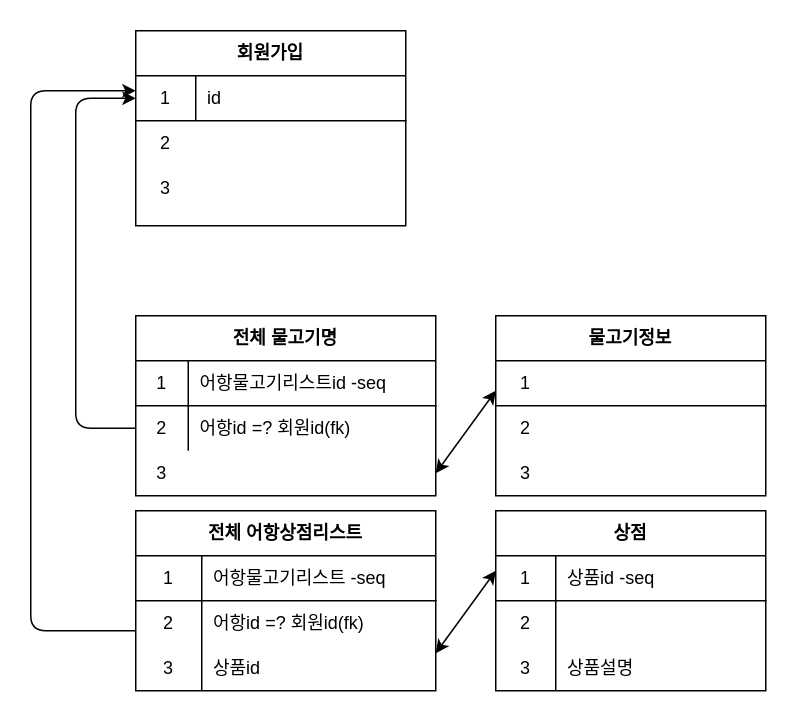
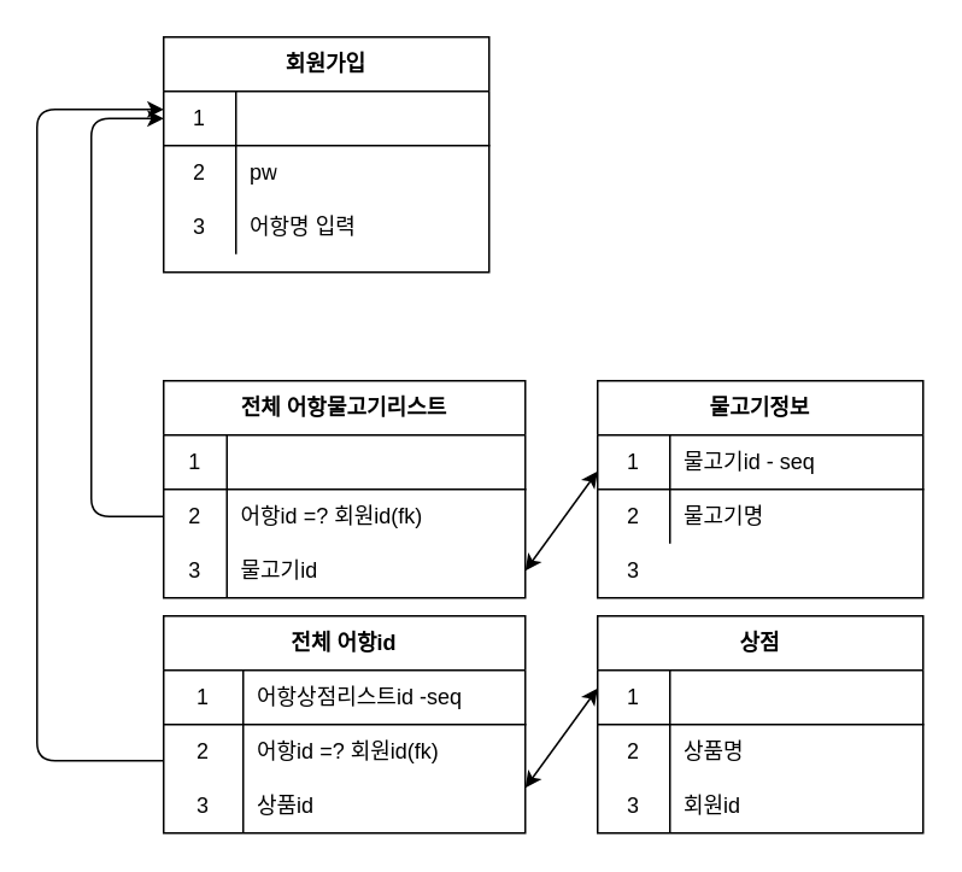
  <mxCell id="0" />
  <mxCell id="1" parent="0" />
  <mxCell id="2" value="" style="group" parent="1" vertex="1" connectable="0"><mxGeometry x="90" y="210" width="200" height="120" as="geometry" /></mxCell>
- <mxCell id="3" value="전체 물고기명" style="shape=table;html=1;whiteSpace=wrap;startSize=30;container=1;collapsible=0;childLayout=tableLayout;fixedRows=1;rowLines=0;fontStyle=1;align=center;" parent="2" vertex="1"><mxGeometry width="200" height="120" as="geometry" /></mxCell>
+ <mxCell id="3" value="전체 어항물고기리스트" style="shape=table;html=1;whiteSpace=wrap;startSize=30;container=1;collapsible=0;childLayout=tableLayout;fixedRows=1;rowLines=0;fontStyle=1;align=center;" parent="2" vertex="1"><mxGeometry width="200" height="120" as="geometry" /></mxCell>
  <mxCell id="4" value="" style="shape=partialRectangle;html=1;whiteSpace=wrap;collapsible=0;dropTarget=0;pointerEvents=0;fillColor=none;top=0;left=0;bottom=1;right=0;points=[[0,0.5],[1,0.5]];portConstraint=eastwest;" parent="3" vertex="1"><mxGeometry y="30" width="200" height="30" as="geometry" /></mxCell>
  <mxCell id="5" value="1" style="shape=partialRectangle;html=1;whiteSpace=wrap;connectable=0;fillColor=none;top=0;left=0;bottom=0;right=0;overflow=hidden;" parent="4" vertex="1"><mxGeometry width="35" height="30" as="geometry" /></mxCell>
- <mxCell id="6" value="어항물고기리스트id -seq" style="shape=partialRectangle;html=1;whiteSpace=wrap;connectable=0;fillColor=none;top=0;left=0;bottom=0;right=0;align=left;spacingLeft=6;overflow=hidden;" parent="4" vertex="1"><mxGeometry x="35" width="165" height="30" as="geometry" /></mxCell>
  <mxCell id="7" value="" style="shape=partialRectangle;html=1;whiteSpace=wrap;collapsible=0;dropTarget=0;pointerEvents=0;fillColor=none;top=0;left=0;bottom=0;right=0;points=[[0,0.5],[1,0.5]];portConstraint=eastwest;" parent="3" vertex="1"><mxGeometry y="60" width="200" height="30" as="geometry" /></mxCell>
  <mxCell id="8" value="2" style="shape=partialRectangle;html=1;whiteSpace=wrap;connectable=0;fillColor=none;top=0;left=0;bottom=0;right=0;overflow=hidden;" parent="7" vertex="1"><mxGeometry width="35" height="30" as="geometry" /></mxCell>
  <mxCell id="9" value="어항id =? 회원id(fk)" style="shape=partialRectangle;html=1;whiteSpace=wrap;connectable=0;fillColor=none;top=0;left=0;bottom=0;right=0;align=left;spacingLeft=6;overflow=hidden;" parent="7" vertex="1"><mxGeometry x="35" width="165" height="30" as="geometry" /></mxCell>
  <mxCell id="10" value="" style="shape=partialRectangle;html=1;whiteSpace=wrap;collapsible=0;dropTarget=0;pointerEvents=0;fillColor=none;top=0;left=0;bottom=0;right=0;points=[[0,0.5],[1,0.5]];portConstraint=eastwest;" parent="3" vertex="1"><mxGeometry y="90" width="200" height="30" as="geometry" /></mxCell>
  <mxCell id="11" value="3" style="shape=partialRectangle;html=1;whiteSpace=wrap;connectable=0;fillColor=none;top=0;left=0;bottom=0;right=0;overflow=hidden;" parent="10" vertex="1"><mxGeometry width="35" height="30" as="geometry" /></mxCell>
+ <mxCell id="12" value="물고기id" style="shape=partialRectangle;html=1;whiteSpace=wrap;connectable=0;fillColor=none;top=0;left=0;bottom=0;right=0;align=left;spacingLeft=6;overflow=hidden;" parent="10" vertex="1"><mxGeometry x="35" width="165" height="30" as="geometry" /></mxCell>
  <mxCell id="13" value="" style="group" parent="1" vertex="1" connectable="0"><mxGeometry x="330" y="340" width="180" height="120" as="geometry" /></mxCell>
  <mxCell id="14" value="상점" style="shape=table;html=1;whiteSpace=wrap;startSize=30;container=1;collapsible=0;childLayout=tableLayout;fixedRows=1;rowLines=0;fontStyle=1;align=center;" parent="13" vertex="1"><mxGeometry width="180" height="120" as="geometry" /></mxCell>
  <mxCell id="15" value="" style="shape=partialRectangle;html=1;whiteSpace=wrap;collapsible=0;dropTarget=0;pointerEvents=0;fillColor=none;top=0;left=0;bottom=1;right=0;points=[[0,0.5],[1,0.5]];portConstraint=eastwest;" parent="14" vertex="1"><mxGeometry y="30" width="180" height="30" as="geometry" /></mxCell>
  <mxCell id="16" value="1" style="shape=partialRectangle;html=1;whiteSpace=wrap;connectable=0;fillColor=none;top=0;left=0;bottom=0;right=0;overflow=hidden;" parent="15" vertex="1"><mxGeometry width="40" height="30" as="geometry" /></mxCell>
- <mxCell id="17" value="상품id -seq" style="shape=partialRectangle;html=1;whiteSpace=wrap;connectable=0;fillColor=none;top=0;left=0;bottom=0;right=0;align=left;spacingLeft=6;overflow=hidden;" parent="15" vertex="1"><mxGeometry x="40" width="140" height="30" as="geometry" /></mxCell>
  <mxCell id="18" value="" style="shape=partialRectangle;html=1;whiteSpace=wrap;collapsible=0;dropTarget=0;pointerEvents=0;fillColor=none;top=0;left=0;bottom=0;right=0;points=[[0,0.5],[1,0.5]];portConstraint=eastwest;" parent="14" vertex="1"><mxGeometry y="60" width="180" height="30" as="geometry" /></mxCell>
  <mxCell id="19" value="2" style="shape=partialRectangle;html=1;whiteSpace=wrap;connectable=0;fillColor=none;top=0;left=0;bottom=0;right=0;overflow=hidden;" parent="18" vertex="1"><mxGeometry width="40" height="30" as="geometry" /></mxCell>
+ <mxCell id="20" value="상품명" style="shape=partialRectangle;html=1;whiteSpace=wrap;connectable=0;fillColor=none;top=0;left=0;bottom=0;right=0;align=left;spacingLeft=6;overflow=hidden;" parent="18" vertex="1"><mxGeometry x="40" width="140" height="30" as="geometry" /></mxCell>
  <mxCell id="21" value="" style="shape=partialRectangle;html=1;whiteSpace=wrap;collapsible=0;dropTarget=0;pointerEvents=0;fillColor=none;top=0;left=0;bottom=0;right=0;points=[[0,0.5],[1,0.5]];portConstraint=eastwest;" parent="14" vertex="1"><mxGeometry y="90" width="180" height="30" as="geometry" /></mxCell>
  <mxCell id="22" value="3" style="shape=partialRectangle;html=1;whiteSpace=wrap;connectable=0;fillColor=none;top=0;left=0;bottom=0;right=0;overflow=hidden;" parent="21" vertex="1"><mxGeometry width="40" height="30" as="geometry" /></mxCell>
- <mxCell id="23" value="상품설명" style="shape=partialRectangle;html=1;whiteSpace=wrap;connectable=0;fillColor=none;top=0;left=0;bottom=0;right=0;align=left;spacingLeft=6;overflow=hidden;" parent="21" vertex="1"><mxGeometry x="40" width="140" height="30" as="geometry" /></mxCell>
+ <mxCell id="23" value="회원id" style="shape=partialRectangle;html=1;whiteSpace=wrap;connectable=0;fillColor=none;top=0;left=0;bottom=0;right=0;align=left;spacingLeft=6;overflow=hidden;" parent="21" vertex="1"><mxGeometry x="40" width="140" height="30" as="geometry" /></mxCell>
  <mxCell id="24" value="" style="group" parent="1" vertex="1" connectable="0"><mxGeometry x="330" y="210" width="180" height="120" as="geometry" /></mxCell>
  <mxCell id="25" value="물고기정보" style="shape=table;html=1;whiteSpace=wrap;startSize=30;container=1;collapsible=0;childLayout=tableLayout;fixedRows=1;rowLines=0;fontStyle=1;align=center;" parent="24" vertex="1"><mxGeometry width="180" height="120" as="geometry" /></mxCell>
  <mxCell id="26" value="" style="shape=partialRectangle;html=1;whiteSpace=wrap;collapsible=0;dropTarget=0;pointerEvents=0;fillColor=none;top=0;left=0;bottom=1;right=0;points=[[0,0.5],[1,0.5]];portConstraint=eastwest;" parent="25" vertex="1"><mxGeometry y="30" width="180" height="30" as="geometry" /></mxCell>
  <mxCell id="27" value="1" style="shape=partialRectangle;html=1;whiteSpace=wrap;connectable=0;fillColor=none;top=0;left=0;bottom=0;right=0;overflow=hidden;" parent="26" vertex="1"><mxGeometry width="40" height="30" as="geometry" /></mxCell>
+ <mxCell id="28" value="물고기id - seq" style="shape=partialRectangle;html=1;whiteSpace=wrap;connectable=0;fillColor=none;top=0;left=0;bottom=0;right=0;align=left;spacingLeft=6;overflow=hidden;" parent="26" vertex="1"><mxGeometry x="40" width="140" height="30" as="geometry" /></mxCell>
  <mxCell id="29" value="" style="shape=partialRectangle;html=1;whiteSpace=wrap;collapsible=0;dropTarget=0;pointerEvents=0;fillColor=none;top=0;left=0;bottom=0;right=0;points=[[0,0.5],[1,0.5]];portConstraint=eastwest;" parent="25" vertex="1"><mxGeometry y="60" width="180" height="30" as="geometry" /></mxCell>
  <mxCell id="30" value="2" style="shape=partialRectangle;html=1;whiteSpace=wrap;connectable=0;fillColor=none;top=0;left=0;bottom=0;right=0;overflow=hidden;" parent="29" vertex="1"><mxGeometry width="40" height="30" as="geometry" /></mxCell>
+ <mxCell id="31" value="물고기명" style="shape=partialRectangle;html=1;whiteSpace=wrap;connectable=0;fillColor=none;top=0;left=0;bottom=0;right=0;align=left;spacingLeft=6;overflow=hidden;" parent="29" vertex="1"><mxGeometry x="40" width="140" height="30" as="geometry" /></mxCell>
  <mxCell id="32" value="" style="shape=partialRectangle;html=1;whiteSpace=wrap;collapsible=0;dropTarget=0;pointerEvents=0;fillColor=none;top=0;left=0;bottom=0;right=0;points=[[0,0.5],[1,0.5]];portConstraint=eastwest;" parent="25" vertex="1"><mxGeometry y="90" width="180" height="30" as="geometry" /></mxCell>
  <mxCell id="33" value="3" style="shape=partialRectangle;html=1;whiteSpace=wrap;connectable=0;fillColor=none;top=0;left=0;bottom=0;right=0;overflow=hidden;" parent="32" vertex="1"><mxGeometry width="40" height="30" as="geometry" /></mxCell>
  <mxCell id="34" value="" style="group" parent="1" vertex="1" connectable="0"><mxGeometry x="90" y="20" width="180" height="130" as="geometry" /></mxCell>
  <mxCell id="35" value="회원가입" style="shape=table;html=1;whiteSpace=wrap;startSize=30;container=1;collapsible=0;childLayout=tableLayout;fixedRows=1;rowLines=0;fontStyle=1;align=center;" parent="34" vertex="1"><mxGeometry width="180" height="130" as="geometry" /></mxCell>
  <mxCell id="36" value="" style="shape=partialRectangle;html=1;whiteSpace=wrap;collapsible=0;dropTarget=0;pointerEvents=0;fillColor=none;top=0;left=0;bottom=1;right=0;points=[[0,0.5],[1,0.5]];portConstraint=eastwest;" parent="35" vertex="1"><mxGeometry y="30" width="180" height="30" as="geometry" /></mxCell>
  <mxCell id="37" value="1" style="shape=partialRectangle;html=1;whiteSpace=wrap;connectable=0;fillColor=none;top=0;left=0;bottom=0;right=0;overflow=hidden;" parent="36" vertex="1"><mxGeometry width="40" height="30" as="geometry" /></mxCell>
- <mxCell id="38" value="id" style="shape=partialRectangle;html=1;whiteSpace=wrap;connectable=0;fillColor=none;top=0;left=0;bottom=0;right=0;align=left;spacingLeft=6;overflow=hidden;" parent="36" vertex="1"><mxGeometry x="40" width="140" height="30" as="geometry" /></mxCell>
  <mxCell id="39" value="" style="shape=partialRectangle;html=1;whiteSpace=wrap;collapsible=0;dropTarget=0;pointerEvents=0;fillColor=none;top=0;left=0;bottom=0;right=0;points=[[0,0.5],[1,0.5]];portConstraint=eastwest;" parent="35" vertex="1"><mxGeometry y="60" width="180" height="30" as="geometry" /></mxCell>
  <mxCell id="40" value="2" style="shape=partialRectangle;html=1;whiteSpace=wrap;connectable=0;fillColor=none;top=0;left=0;bottom=0;right=0;overflow=hidden;" parent="39" vertex="1"><mxGeometry width="40" height="30" as="geometry" /></mxCell>
+ <mxCell id="41" value="pw" style="shape=partialRectangle;html=1;whiteSpace=wrap;connectable=0;fillColor=none;top=0;left=0;bottom=0;right=0;align=left;spacingLeft=6;overflow=hidden;" parent="39" vertex="1"><mxGeometry x="40" width="140" height="30" as="geometry" /></mxCell>
  <mxCell id="42" value="" style="shape=partialRectangle;html=1;whiteSpace=wrap;collapsible=0;dropTarget=0;pointerEvents=0;fillColor=none;top=0;left=0;bottom=0;right=0;points=[[0,0.5],[1,0.5]];portConstraint=eastwest;" parent="35" vertex="1"><mxGeometry y="90" width="180" height="30" as="geometry" /></mxCell>
  <mxCell id="43" value="3" style="shape=partialRectangle;html=1;whiteSpace=wrap;connectable=0;fillColor=none;top=0;left=0;bottom=0;right=0;overflow=hidden;" parent="42" vertex="1"><mxGeometry width="40" height="30" as="geometry" /></mxCell>
+ <mxCell id="44" value="어항명 입력" style="shape=partialRectangle;html=1;whiteSpace=wrap;connectable=0;fillColor=none;top=0;left=0;bottom=0;right=0;align=left;spacingLeft=6;overflow=hidden;" parent="42" vertex="1"><mxGeometry x="40" width="140" height="30" as="geometry" /></mxCell>
  <mxCell id="45" value="" style="endArrow=classic;html=1;entryX=0;entryY=0.5;entryDx=0;entryDy=0;exitX=0;exitY=0.5;exitDx=0;exitDy=0;" parent="1" source="7" target="36" edge="1"><mxGeometry width="50" height="50" relative="1" as="geometry"><mxPoint x="90" y="255" as="sourcePoint" /><mxPoint x="90" y="200" as="targetPoint" /><Array as="points"><mxPoint x="50" y="285" /><mxPoint x="50" y="65" /></Array></mxGeometry></mxCell>
  <mxCell id="46" value="" style="endArrow=classic;html=1;entryX=0;entryY=0.333;entryDx=0;entryDy=0;exitX=0;exitY=0.5;exitDx=0;exitDy=0;entryPerimeter=0;" parent="1" target="36" edge="1"><mxGeometry width="50" height="50" relative="1" as="geometry"><mxPoint x="90" y="420" as="sourcePoint" /><mxPoint x="90" y="200" as="targetPoint" /><Array as="points"><mxPoint x="20" y="420" /><mxPoint x="20" y="60" /></Array></mxGeometry></mxCell>
  <mxCell id="47" value="" style="endArrow=classic;startArrow=classic;html=1;exitX=1;exitY=0.5;exitDx=0;exitDy=0;" parent="1" source="10" edge="1"><mxGeometry width="50" height="50" relative="1" as="geometry"><mxPoint x="280" y="310" as="sourcePoint" /><mxPoint x="330" y="260" as="targetPoint" /></mxGeometry></mxCell>
  <mxCell id="48" value="" style="endArrow=classic;startArrow=classic;html=1;exitX=1;exitY=0.5;exitDx=0;exitDy=0;" parent="1" edge="1"><mxGeometry width="50" height="50" relative="1" as="geometry"><mxPoint x="290" y="435" as="sourcePoint" /><mxPoint x="330" y="380" as="targetPoint" /></mxGeometry></mxCell>
- <mxCell id="49" value="전체 어항상점리스트" style="shape=table;html=1;whiteSpace=wrap;startSize=30;container=1;collapsible=0;childLayout=tableLayout;fixedRows=1;rowLines=0;fontStyle=1;align=center;" parent="1" vertex="1"><mxGeometry x="90" y="340" width="200" height="120" as="geometry" /></mxCell>
+ <mxCell id="49" value="전체 어항id" style="shape=table;html=1;whiteSpace=wrap;startSize=30;container=1;collapsible=0;childLayout=tableLayout;fixedRows=1;rowLines=0;fontStyle=1;align=center;" parent="1" vertex="1"><mxGeometry x="90" y="340" width="200" height="120" as="geometry" /></mxCell>
  <mxCell id="50" value="" style="shape=partialRectangle;html=1;whiteSpace=wrap;collapsible=0;dropTarget=0;pointerEvents=0;fillColor=none;top=0;left=0;bottom=1;right=0;points=[[0,0.5],[1,0.5]];portConstraint=eastwest;" parent="49" vertex="1"><mxGeometry y="30" width="200" height="30" as="geometry" /></mxCell>
  <mxCell id="51" value="1" style="shape=partialRectangle;html=1;whiteSpace=wrap;connectable=0;fillColor=none;top=0;left=0;bottom=0;right=0;overflow=hidden;" parent="50" vertex="1"><mxGeometry width="44" height="30" as="geometry" /></mxCell>
- <mxCell id="52" value="어항물고기리스트 -seq" style="shape=partialRectangle;html=1;whiteSpace=wrap;connectable=0;fillColor=none;top=0;left=0;bottom=0;right=0;align=left;spacingLeft=6;overflow=hidden;" parent="50" vertex="1"><mxGeometry x="44" width="156" height="30" as="geometry" /></mxCell>
+ <mxCell id="52" value="어항상점리스트id -seq" style="shape=partialRectangle;html=1;whiteSpace=wrap;connectable=0;fillColor=none;top=0;left=0;bottom=0;right=0;align=left;spacingLeft=6;overflow=hidden;" parent="50" vertex="1"><mxGeometry x="44" width="156" height="30" as="geometry" /></mxCell>
  <mxCell id="53" value="" style="shape=partialRectangle;html=1;whiteSpace=wrap;collapsible=0;dropTarget=0;pointerEvents=0;fillColor=none;top=0;left=0;bottom=0;right=0;points=[[0,0.5],[1,0.5]];portConstraint=eastwest;" parent="49" vertex="1"><mxGeometry y="60" width="200" height="30" as="geometry" /></mxCell>
  <mxCell id="54" value="2" style="shape=partialRectangle;html=1;whiteSpace=wrap;connectable=0;fillColor=none;top=0;left=0;bottom=0;right=0;overflow=hidden;" parent="53" vertex="1"><mxGeometry width="44" height="30" as="geometry" /></mxCell>
  <mxCell id="55" value="어항id =? 회원id(fk)" style="shape=partialRectangle;html=1;whiteSpace=wrap;connectable=0;fillColor=none;top=0;left=0;bottom=0;right=0;align=left;spacingLeft=6;overflow=hidden;" parent="53" vertex="1"><mxGeometry x="44" width="156" height="30" as="geometry" /></mxCell>
  <mxCell id="56" value="" style="shape=partialRectangle;html=1;whiteSpace=wrap;collapsible=0;dropTarget=0;pointerEvents=0;fillColor=none;top=0;left=0;bottom=0;right=0;points=[[0,0.5],[1,0.5]];portConstraint=eastwest;" parent="49" vertex="1"><mxGeometry y="90" width="200" height="30" as="geometry" /></mxCell>
  <mxCell id="57" value="3" style="shape=partialRectangle;html=1;whiteSpace=wrap;connectable=0;fillColor=none;top=0;left=0;bottom=0;right=0;overflow=hidden;" parent="56" vertex="1"><mxGeometry width="44" height="30" as="geometry" /></mxCell>
  <mxCell id="58" value="상품id" style="shape=partialRectangle;html=1;whiteSpace=wrap;connectable=0;fillColor=none;top=0;left=0;bottom=0;right=0;align=left;spacingLeft=6;overflow=hidden;" parent="56" vertex="1"><mxGeometry x="44" width="156" height="30" as="geometry" /></mxCell>
